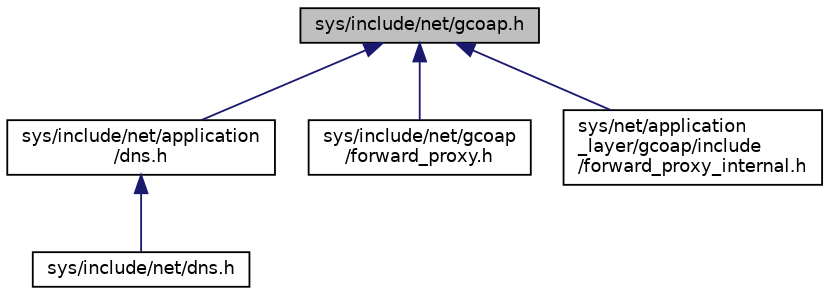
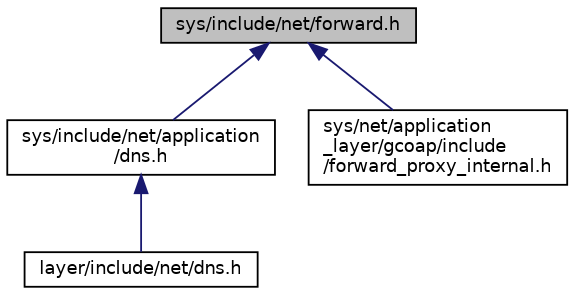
  digraph {
    node [color=black fillcolor=white fontname=Helvetica fontsize=10 shape=record style=filled]
    edge [color=midnightblue dir=back fontname=Helvetica fontsize=10 labelfontname=Helvetica labelfontsize=10 style=solid]
-   n1 [fillcolor=grey75 fontcolor=black height=0.2 label="sys/include/net/gcoap.h" width=0.4]
+   n1 [fillcolor=grey75 fontcolor=black height=0.2 label="sys/include/net/forward.h" width=0.4]
    n2 [height=0.2 label="sys/include/net/application\l/dns.h" width=0.4]
-   n3 [height=0.2 label="sys/include/net/gcoap\l/forward_proxy.h" width=0.4]
    n4 [height=0.2 label="sys/net/application\l_layer/gcoap/include\l/forward_proxy_internal.h" width=0.4]
-   n5 [height=0.2 label="sys/include/net/dns.h" width=0.4]
+   n5 [height=0.2 label="layer/include/net/dns.h" width=0.4]
    n1 -> n2
-   n1 -> n3
    n1 -> n4
    n2 -> n5
  }
